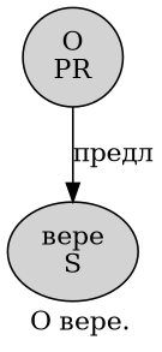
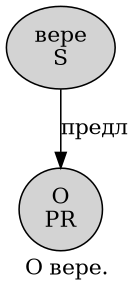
  digraph {
    label="О вере."
    node [fillcolor=lightgray penwidth=1 shape=ellipse style=filled]
    n1 [label="О\nPR"]
    n2 [label="вере\nS"]
-   n1 -> n2 [label="предл"]
+   n2 -> n1 [label="предл"]
  }
